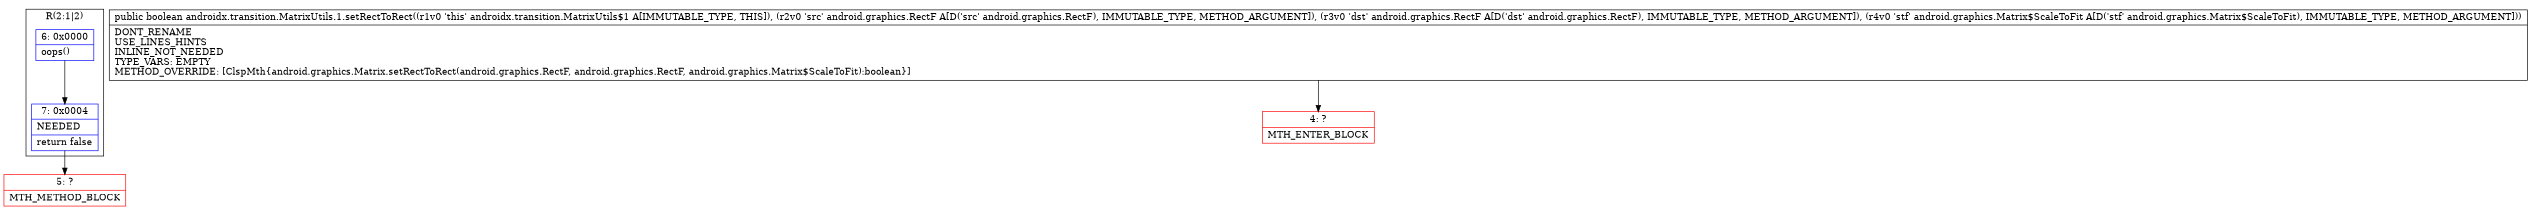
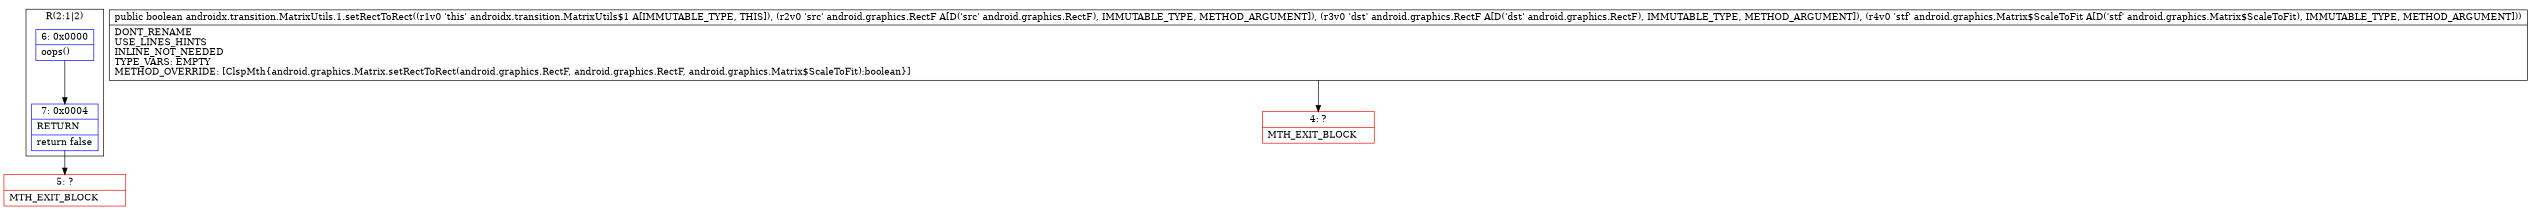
  digraph {
    node [color=blue shape=record]
    n1 [label="{6\:\ 0x0000|oops()\l}"]
-   n2 [label="{7\:\ 0x0004|NEEDED\l|return false\l}"]
-   n3 [color=red label="{5\:\ ?|MTH_METHOD_BLOCK\l}"]
-   n4 [color=red label="{4\:\ ?|MTH_ENTER_BLOCK\l}"]
+   n2 [label="{7\:\ 0x0004|RETURN\l|return false\l}"]
+   n3 [color=red label="{5\:\ ?|MTH_EXIT_BLOCK\l}"]
+   n4 [color=red label="{4\:\ ?|MTH_EXIT_BLOCK\l}"]
    n5 [label="{public boolean androidx.transition.MatrixUtils.1.setRectToRect((r1v0 'this' androidx.transition.MatrixUtils$1 A[IMMUTABLE_TYPE, THIS]), (r2v0 'src' android.graphics.RectF A[D('src' android.graphics.RectF), IMMUTABLE_TYPE, METHOD_ARGUMENT]), (r3v0 'dst' android.graphics.RectF A[D('dst' android.graphics.RectF), IMMUTABLE_TYPE, METHOD_ARGUMENT]), (r4v0 'stf' android.graphics.Matrix$ScaleToFit A[D('stf' android.graphics.Matrix$ScaleToFit), IMMUTABLE_TYPE, METHOD_ARGUMENT]))  | DONT_RENAME\lUSE_LINES_HINTS\lINLINE_NOT_NEEDED\lTYPE_VARS: EMPTY\lMETHOD_OVERRIDE: [ClspMth\{android.graphics.Matrix.setRectToRect(android.graphics.RectF, android.graphics.RectF, android.graphics.Matrix$ScaleToFit):boolean\}]\l}" color=""]
    subgraph cluster_1 {
      label="R(2:1|2)"
      n1
      n2
    }
    n1 -> n2
    n2 -> n3
    n5 -> n4
  }
